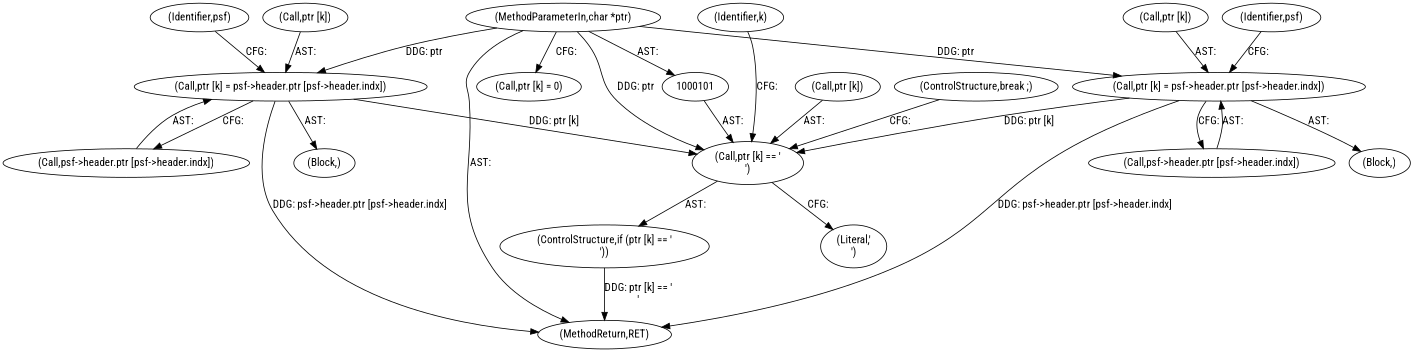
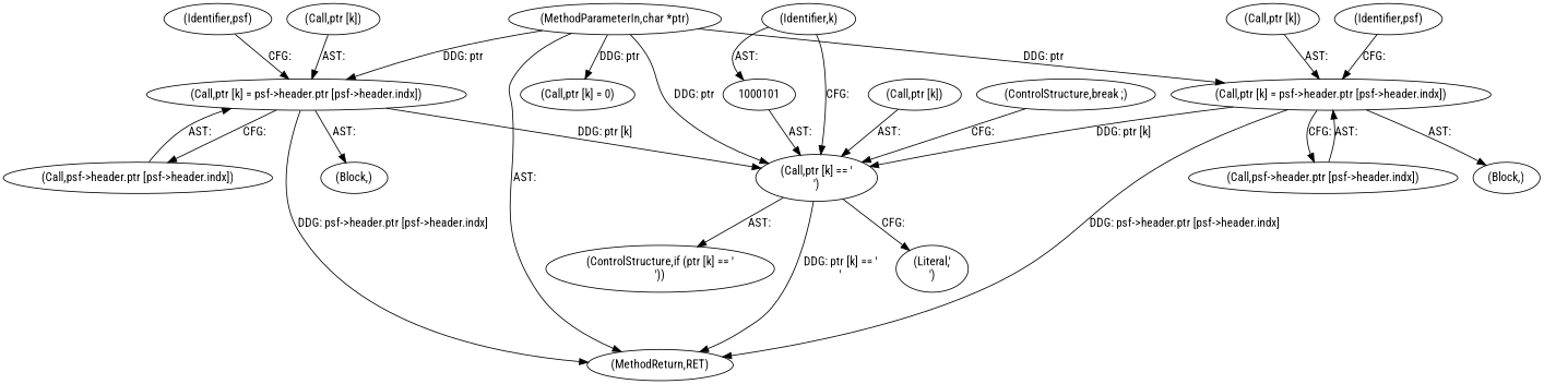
  digraph {
    fontname="Roboto Condensed"
    node [fontname="Roboto Condensed"]
    edge [fontname="Roboto Condensed"]
    n1 [label="(Call,ptr [k] == '\n')"]
    n2 [label="(ControlStructure,if (ptr [k] == '\n'))"]
    n3 [label="(MethodReturn,RET)"]
    n4 [label="(Literal,'\n')"]
    n5 [label="(Call,ptr [k] = psf->header.ptr [psf->header.indx])"]
    n6 [label="(Call,psf->header.ptr [psf->header.indx])"]
    n7 [label="(Block,)"]
    n8 [label="(MethodParameterIn,char *ptr)"]
    n9 [label="(Call,ptr [k] = psf->header.ptr [psf->header.indx])"]
    n10 [label="(Call,ptr [k] = 0)"]
    1000101
    n12 [label="(Block,)"]
    n13 [label="(Call,psf->header.ptr [psf->header.indx])"]
    n14 [label="(Call,ptr [k])"]
    n15 [label="(Call,ptr [k])"]
    n16 [label="(Identifier,psf)"]
    n17 [label="(Call,ptr [k])"]
    n18 [label="(Identifier,k)"]
    n19 [label="(ControlStructure,break ;)"]
    n20 [label="(Identifier,psf)"]
    n1 -> n2 [label="AST: "]
-   n2 -> n3 [label="DDG: ptr [k] == '\n'"]
+   n1 -> n3 [label="DDG: ptr [k] == '\n'"]
    n1 -> n4 [label="CFG: "]
    n5 -> n1 [label="DDG: ptr [k]"]
    n5 -> n3 [label="DDG: psf->header.ptr [psf->header.indx]"]
    n5 -> n6 [label="CFG: "]
    n5 -> n7 [label="AST: "]
    n6 -> n5 [label="AST: "]
    n8 -> n1 [label="DDG: ptr"]
    n8 -> n3 [label="AST: "]
    n8 -> n5 [label="DDG: ptr"]
    n8 -> n9 [label="DDG: ptr"]
-   n8 -> n10 [label="CFG: "]
-   n8 -> 1000101 [label="AST: "]
+   n8 -> n10 [label="DDG: ptr"]
+   n18 -> 1000101 [label="AST: "]
    n9 -> n1 [label="DDG: ptr [k]"]
    n9 -> n3 [label="DDG: psf->header.ptr [psf->header.indx]"]
    n9 -> n12 [label="AST: "]
    n9 -> n13 [label="CFG: "]
    1000101 -> n1 [label="AST: "]
    n13 -> n9 [label="AST: "]
    n14 -> n9 [label="AST: "]
    n15 -> n5 [label="AST: "]
    n16 -> n5 [label="CFG: "]
    n17 -> n1 [label="AST: "]
    n18 -> n1 [label="CFG: "]
    n19 -> n1 [label="CFG: "]
    n20 -> n9 [label="CFG: "]
  }
